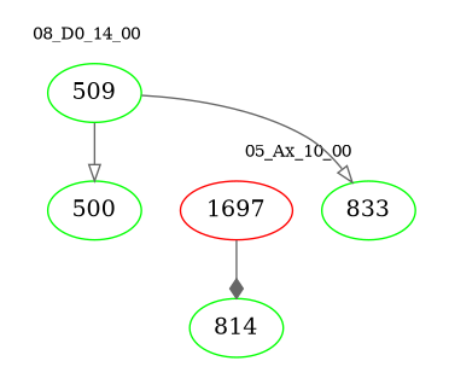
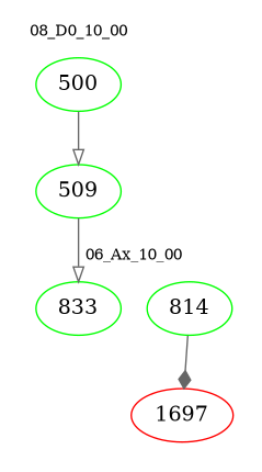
  digraph {
    node [color=green]
    edge [arrowhead=onormal color=gray40]
    n1 [label=814]
    n2 [label=833]
    n3 [color=red label=1697]
    n4 [label=500]
    n5 [label=509]
    subgraph cluster_1 {
      color=white
      fontsize=10
-     label="05_Ax_10_00"
+     label="06_Ax_10_00"
      n1
      n2
      n3
    }
    subgraph cluster_2 {
      color=white
      fontsize=10
-     label="08_D0_14_00"
+     label="08_D0_10_00"
      n4
      n5
    }
-   n3 -> n1 [arrowhead=diamond]
-   n5 -> n4
+   n1 -> n3 [arrowhead=diamond]
+   n4 -> n5
    n5 -> n2
  }
